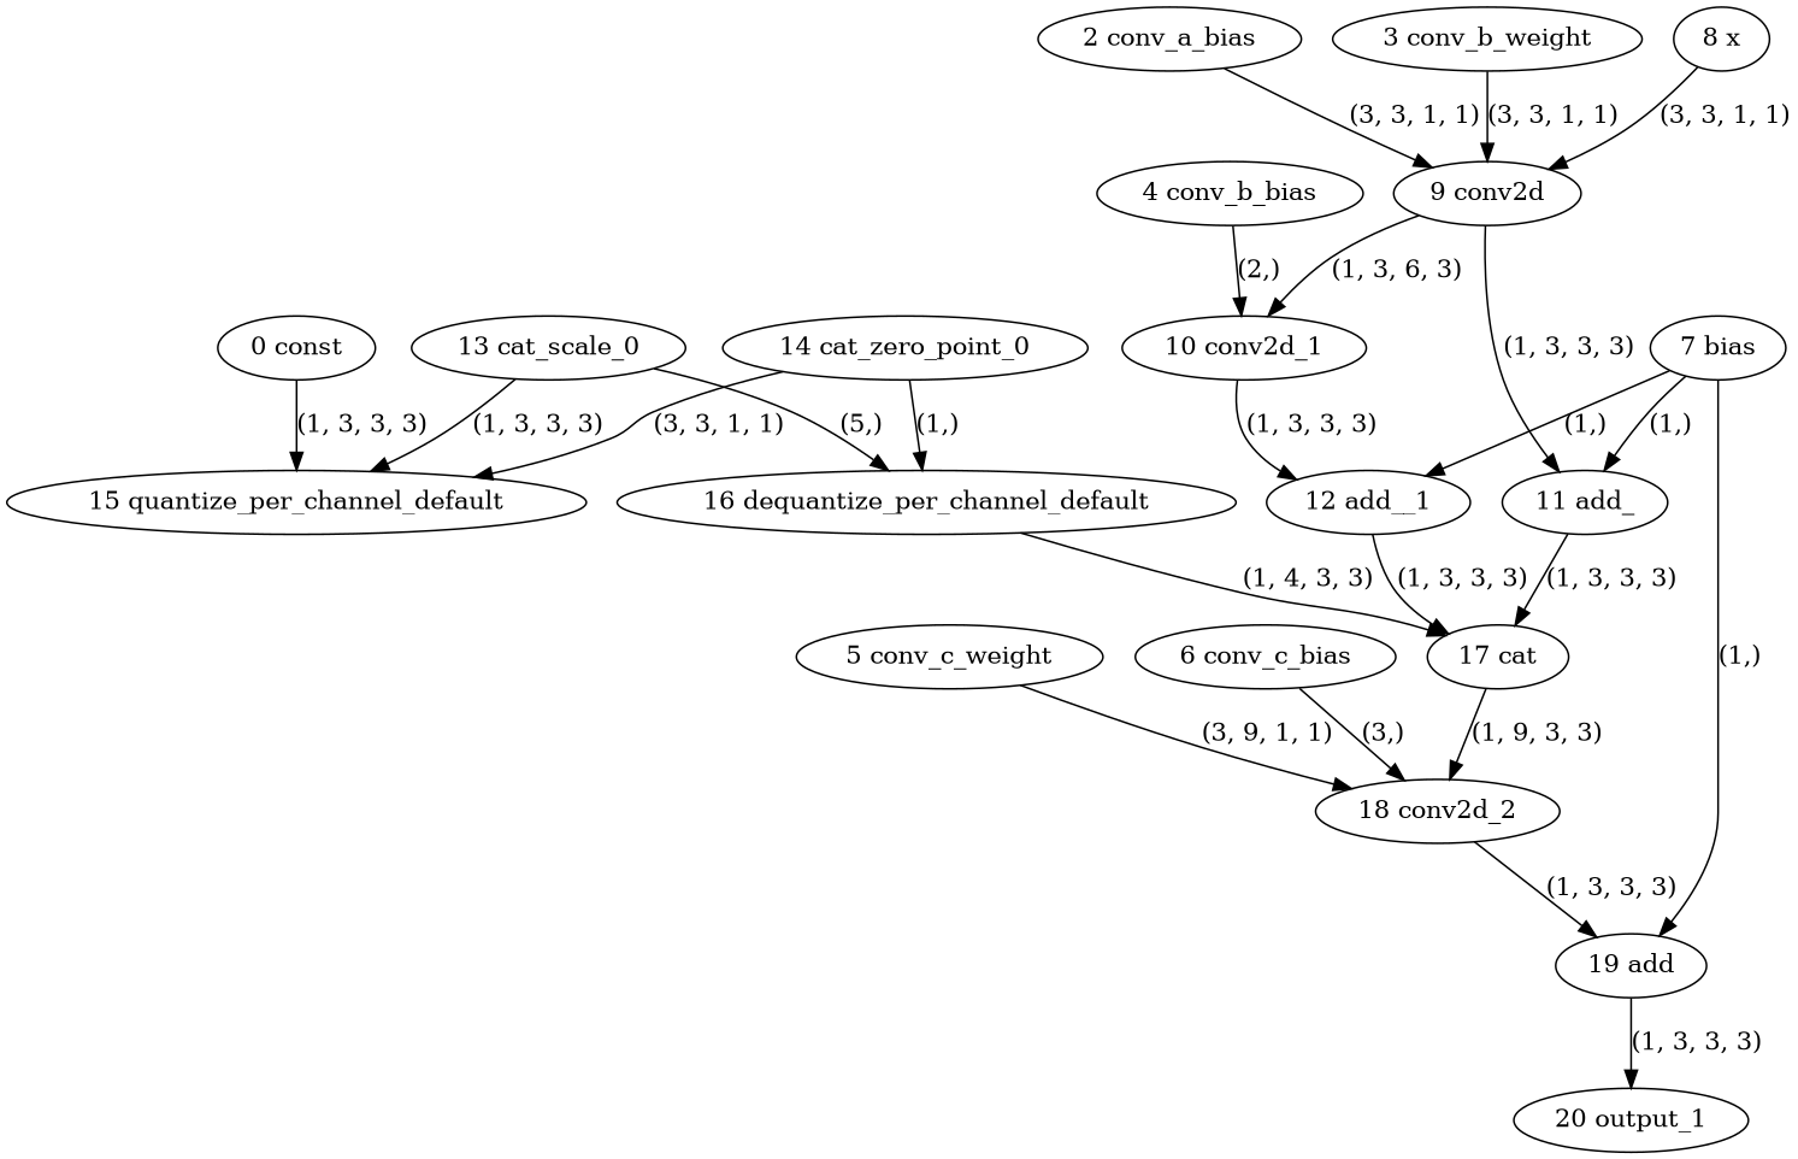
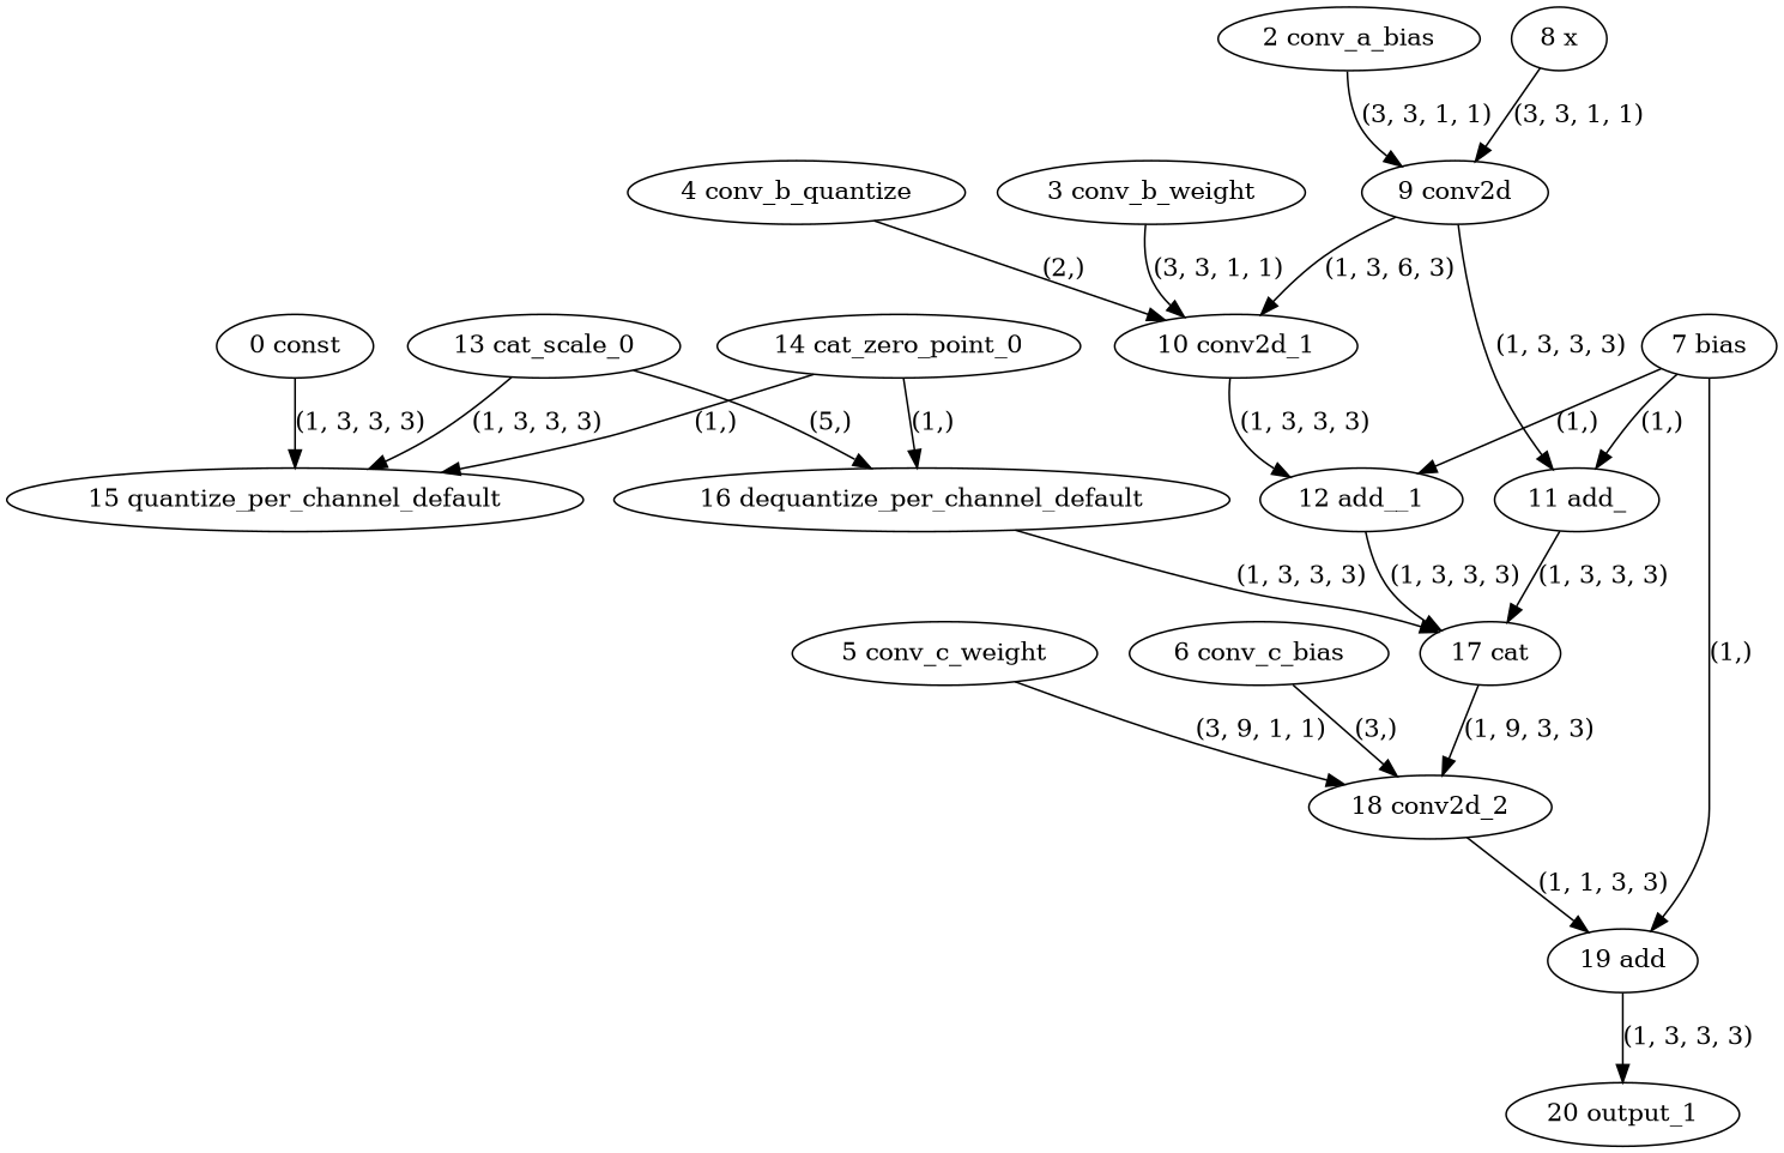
  strict digraph {
    node [type=get_attr]
    edge [style=solid]
    "15 quantize_per_channel_default" [type=quantize_per_channel]
    "0 const"
    "9 conv2d" [type=conv2d]
    "10 conv2d_1" [type=conv2d]
    "11 add_" [type=add_]
    "2 conv_a_bias"
    "3 conv_b_weight"
    "12 add__1" [type=add_]
-   "4 conv_b_bias"
+   "4 conv_b_bias" [label="4 conv_b_quantize"]
    "18 conv2d_2" [type=conv2d]
    "5 conv_c_weight"
    "19 add" [type=add]
    "6 conv_c_bias"
    "7 bias"
    "17 cat" [type=cat]
    "20 output_1" [type=output]
    "8 x" [type=input]
    "13 cat_scale_0"
    "16 dequantize_per_channel_default" [type=dequantize_per_channel]
    "14 cat_zero_point_0"
    "0 const" -> "15 quantize_per_channel_default" [label="(1, 3, 3, 3)"]
    "9 conv2d" -> "10 conv2d_1" [label="(1, 3, 6, 3)"]
    "9 conv2d" -> "11 add_" [label="(1, 3, 3, 3)"]
    "10 conv2d_1" -> "12 add__1" [label="(1, 3, 3, 3)"]
    "11 add_" -> "17 cat" [label="(1, 3, 3, 3)"]
    "2 conv_a_bias" -> "9 conv2d" [label="(3, 3, 1, 1)"]
-   "3 conv_b_weight" -> "9 conv2d" [label="(3, 3, 1, 1)"]
+   "3 conv_b_weight" -> "10 conv2d_1" [label="(3, 3, 1, 1)"]
    "12 add__1" -> "17 cat" [label="(1, 3, 3, 3)"]
    "4 conv_b_bias" -> "10 conv2d_1" [label="(2,)"]
-   "18 conv2d_2" -> "19 add" [label="(1, 3, 3, 3)"]
+   "18 conv2d_2" -> "19 add" [label="(1, 1, 3, 3)"]
    "5 conv_c_weight" -> "18 conv2d_2" [label="(3, 9, 1, 1)"]
    "19 add" -> "20 output_1" [label="(1, 3, 3, 3)"]
    "6 conv_c_bias" -> "18 conv2d_2" [label="(3,)"]
    "7 bias" -> "11 add_" [label="(1,)"]
    "7 bias" -> "12 add__1" [label="(1,)"]
    "7 bias" -> "19 add" [label="(1,)"]
    "17 cat" -> "18 conv2d_2" [label="(1, 9, 3, 3)"]
    "8 x" -> "9 conv2d" [label="(3, 3, 1, 1)"]
    "13 cat_scale_0" -> "15 quantize_per_channel_default" [label="(1, 3, 3, 3)"]
    "13 cat_scale_0" -> "16 dequantize_per_channel_default" [label="(5,)"]
-   "16 dequantize_per_channel_default" -> "17 cat" [label="(1, 4, 3, 3)"]
-   "14 cat_zero_point_0" -> "15 quantize_per_channel_default" [label="(3, 3, 1, 1)"]
+   "16 dequantize_per_channel_default" -> "17 cat" [label="(1, 3, 3, 3)"]
+   "14 cat_zero_point_0" -> "15 quantize_per_channel_default" [label="(1,)"]
    "14 cat_zero_point_0" -> "16 dequantize_per_channel_default" [label="(1,)"]
  }
